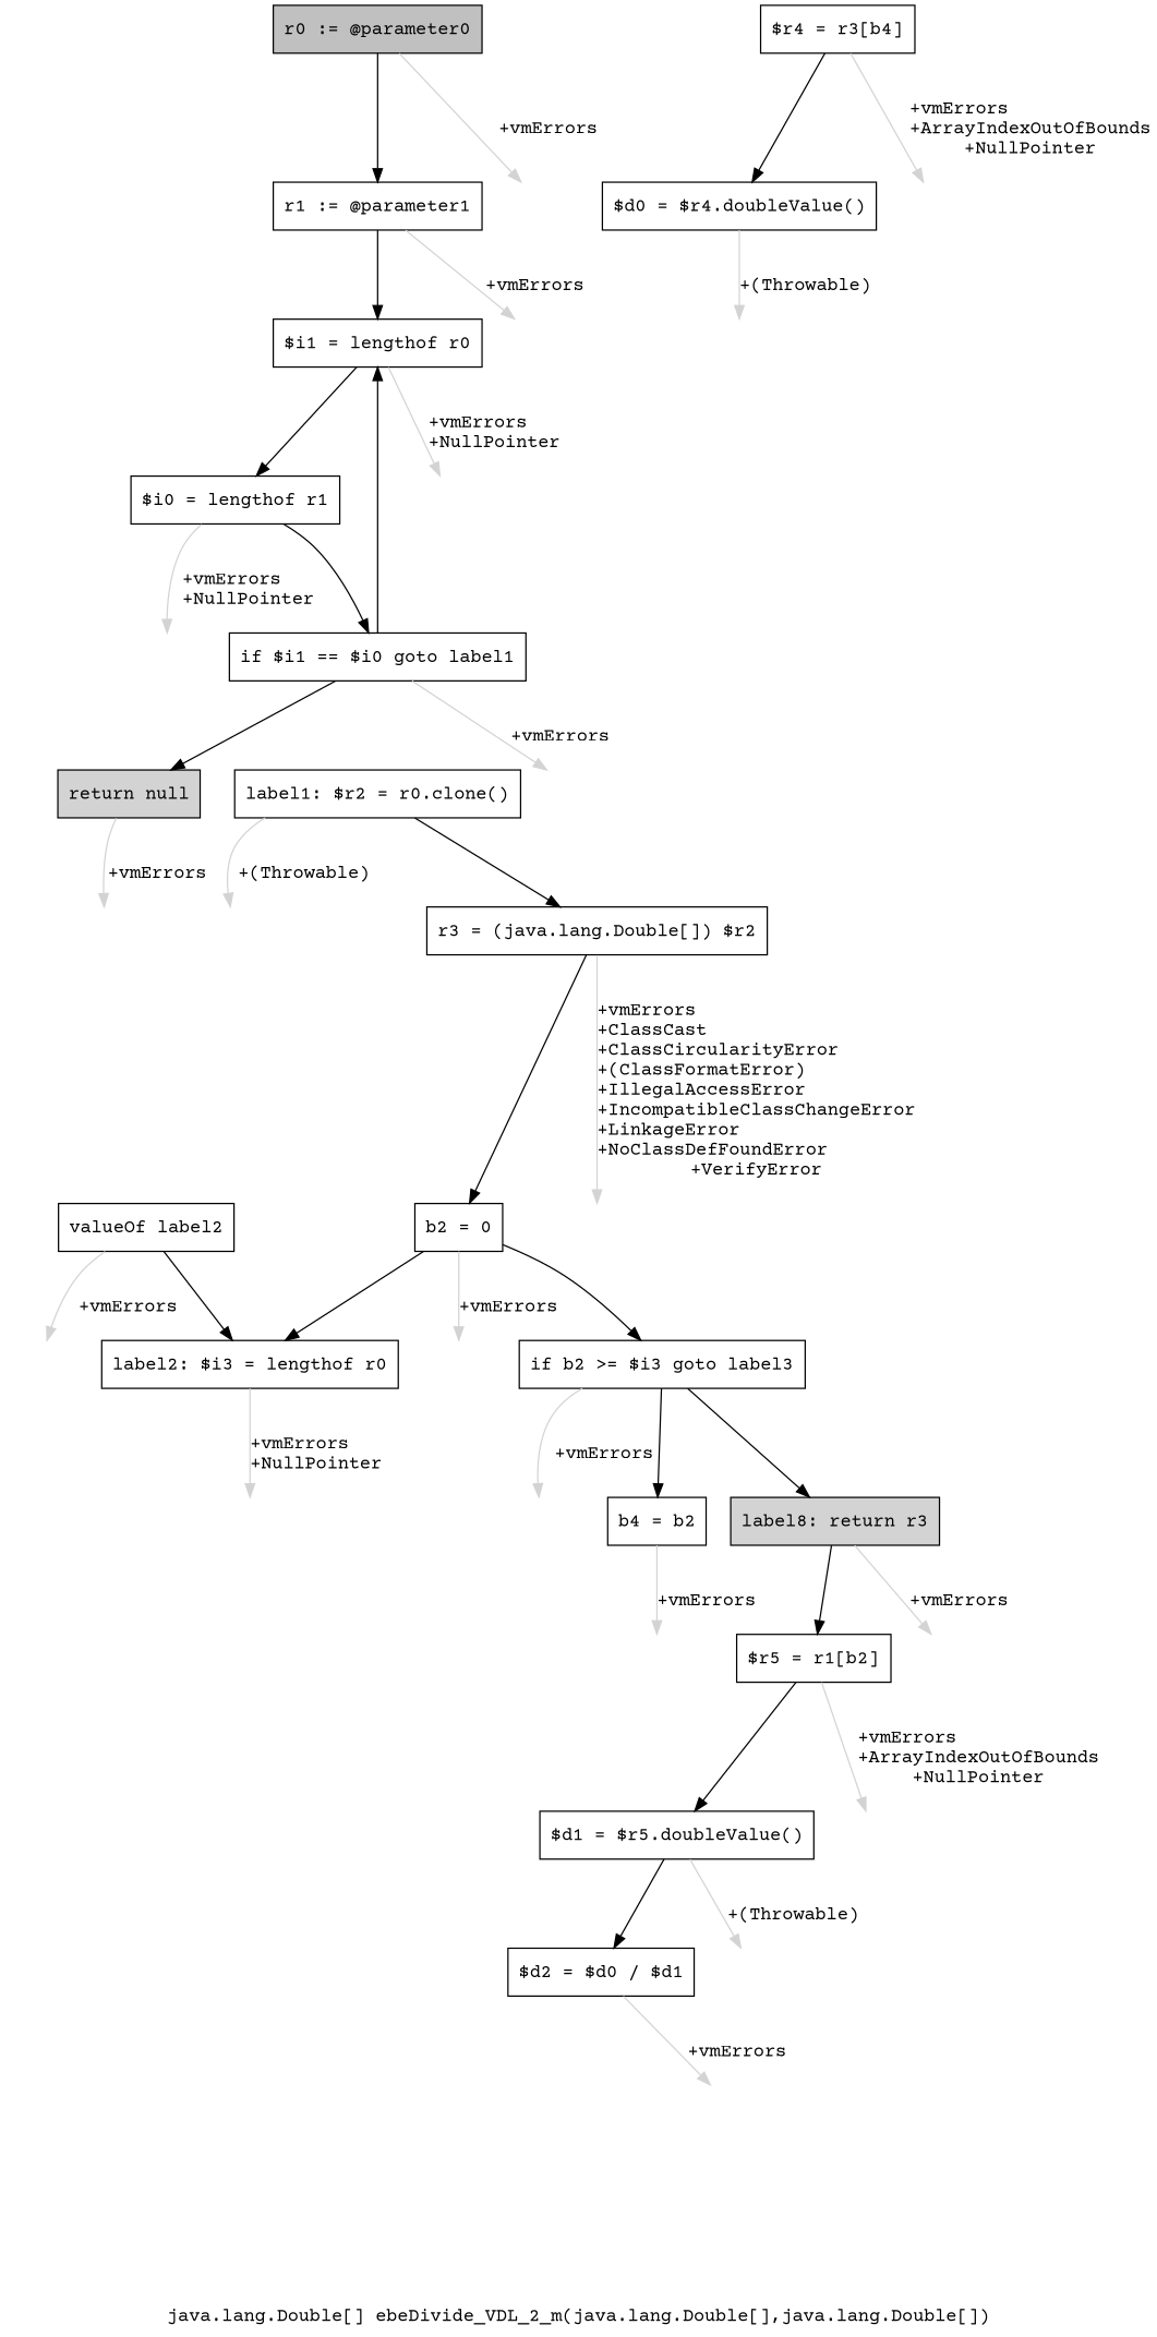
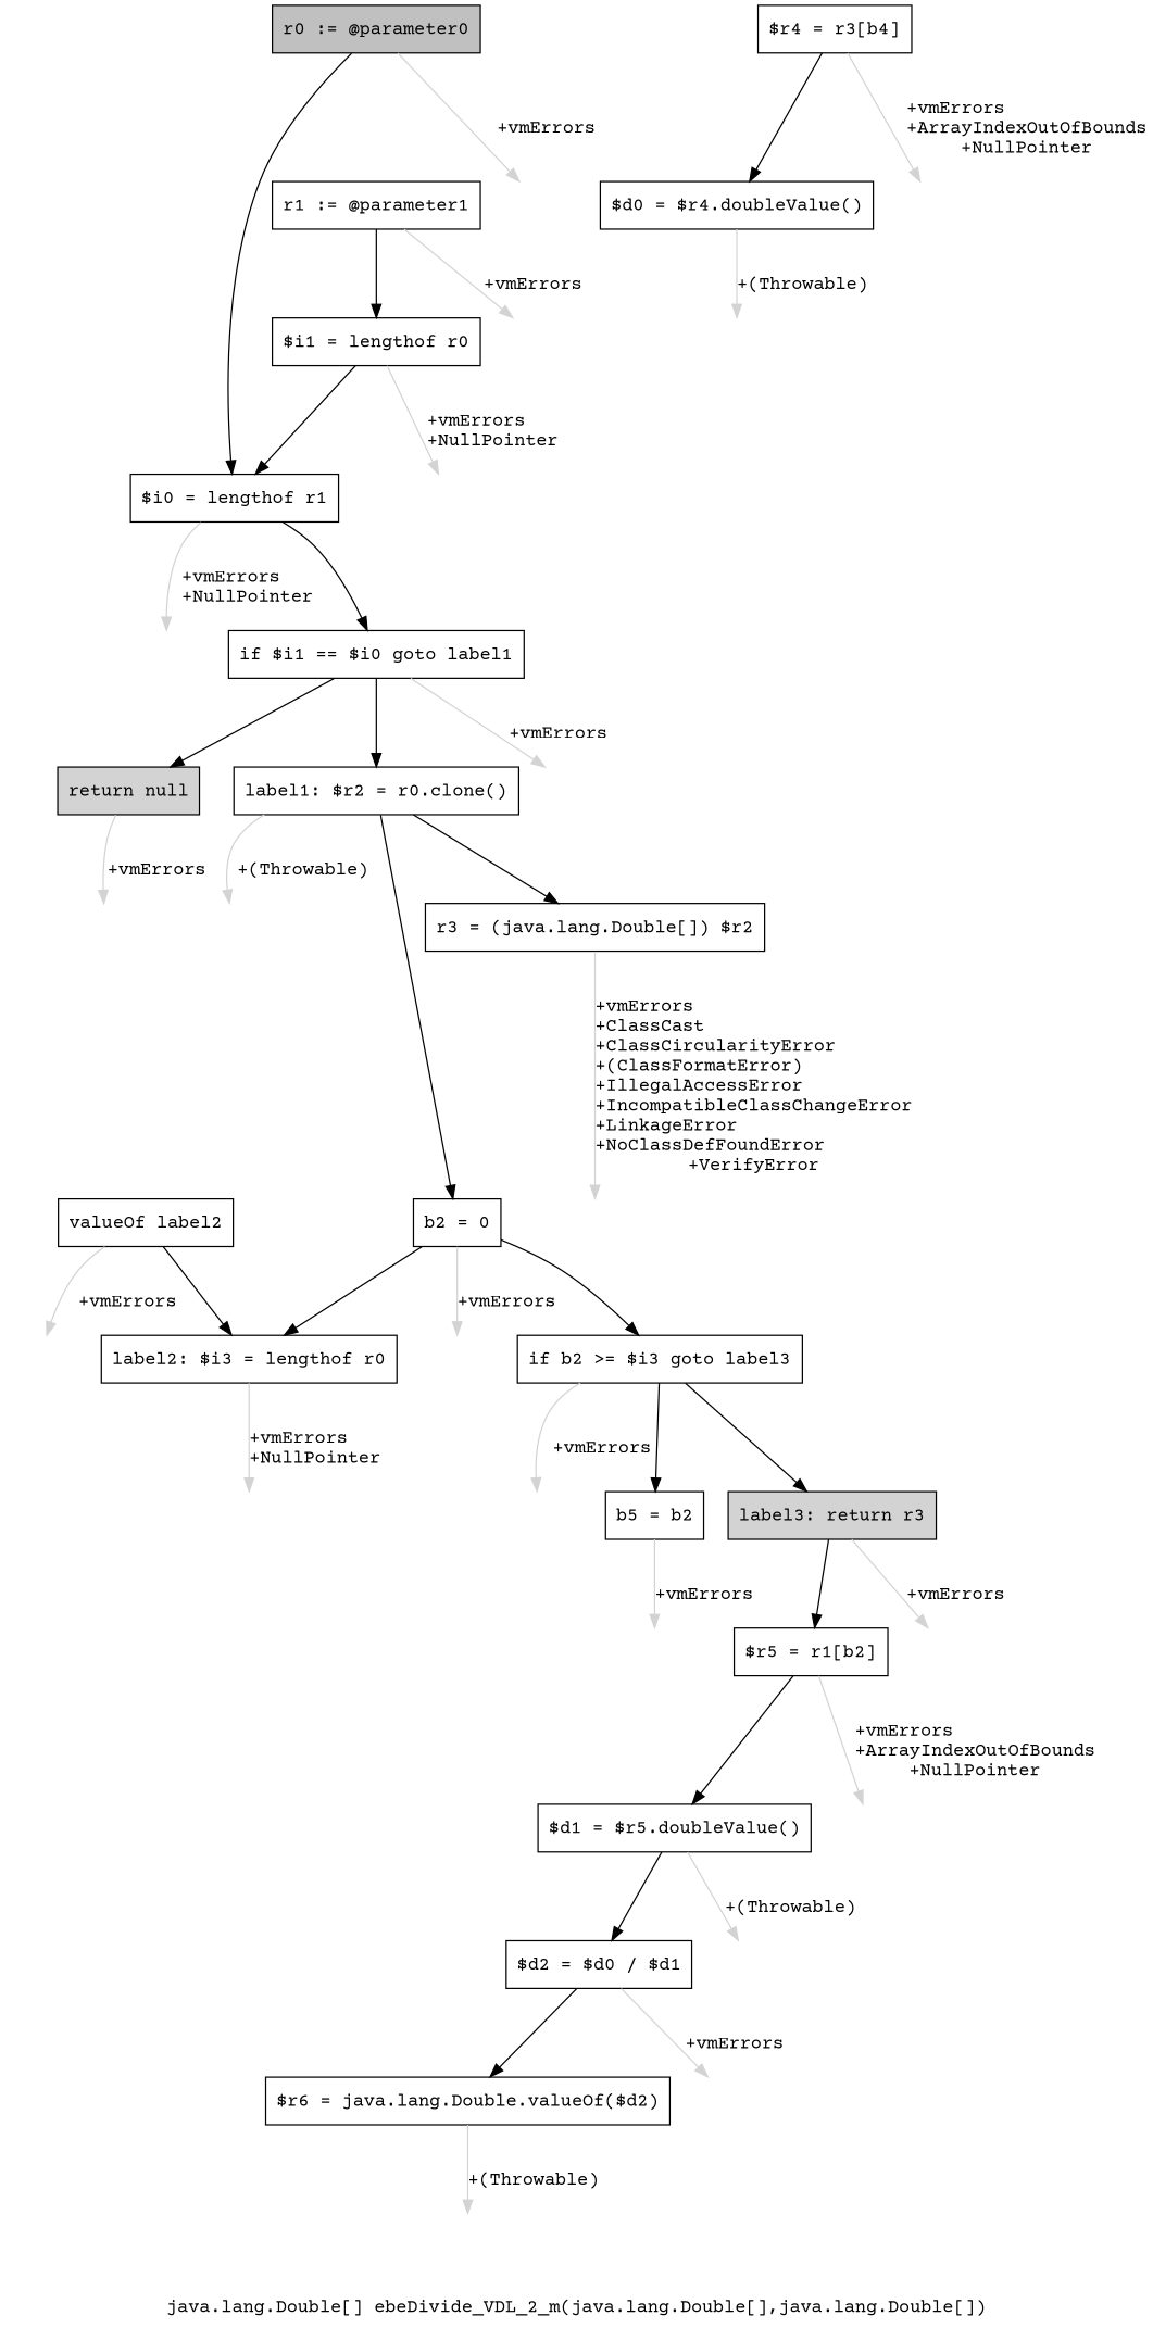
  digraph {
    fontname="Courier Prime"
    label="java.lang.Double[] ebeDivide_VDL_2_m(java.lang.Double[],java.lang.Double[])"
    node [fontname="Courier Prime" shape=box style=invis]
    edge [color=lightgray fontname="Courier Prime"]
    n1 [fillcolor=gray label="r0 := @parameter0" style=filled]
    n2 [label="r1 := @parameter1" style=""]
    n3 [label=Esc]
    n4 [label="$i1 = lengthof r0" style=""]
    n5 [label=Esc]
    n6 [label="$i0 = lengthof r1" style=""]
    n7 [label=Esc]
    n8 [label="if $i1 == $i0 goto label1" style=""]
    n9 [label=Esc]
    n10 [fillcolor=lightgray label="return null" style=filled]
    n11 [label="label1: $r2 = r0.clone()" style=""]
    n12 [label=Esc]
    n13 [label=Esc]
    n14 [label="r3 = (java.lang.Double[]) $r2" style=""]
    n15 [label=Esc]
    n16 [label="b2 = 0" style=""]
    n17 [label=Esc]
    n18 [label="label2: $i3 = lengthof r0" style=""]
    n19 [label=Esc]
    n20 [label="if b2 >= $i3 goto label3" style=""]
    n21 [label=Esc]
-   n22 [label="b4 = b2" style=""]
-   n23 [fillcolor=lightgray label="label8: return r3" style=filled]
+   n22 [label="b5 = b2" style=""]
+   n23 [fillcolor=lightgray label="label3: return r3" style=filled]
    n24 [label=Esc]
    n25 [label=Esc]
    n26 [label=Esc]
    n27 [label="$r5 = r1[b2]" style=""]
    n28 [label="$r4 = r3[b4]" style=""]
    n29 [label="$d0 = $r4.doubleValue()" style=""]
    n30 [label=Esc]
    n31 [label=Esc]
    n32 [label="$d1 = $r5.doubleValue()" style=""]
    n33 [label=Esc]
    n34 [label="$d2 = $d0 / $d1" style=""]
    n35 [label=Esc]
+   n36 [label="$r6 = java.lang.Double.valueOf($d2)" style=""]
    n37 [label=Esc]
    n38 [label=Esc]
    n39 [label="valueOf label2" style=""]
    n40 [label=Esc]
    n41 [label=Esc]
-   n1 -> n2 [color=black]
+   n1 -> n6 [color=black]
    n1 -> n3 [label="\l+vmErrors"]
    n2 -> n4 [color=black]
    n2 -> n5 [label="\l+vmErrors"]
    n4 -> n6 [color=black]
    n4 -> n7 [label="\l+vmErrors\l+NullPointer"]
    n6 -> n8 [color=black]
    n6 -> n9 [label="\l+vmErrors\l+NullPointer"]
    n8 -> n10 [color=black]
-   n8 -> n4 [color=black]
+   n8 -> n11 [color=black]
    n8 -> n12 [label="\l+vmErrors"]
    n10 -> n13 [label="\l+vmErrors"]
    n11 -> n14 [color=black]
    n11 -> n15 [label="\l+(Throwable)"]
-   n14 -> n16 [color=black]
+   n11 -> n16 [color=black]
    n14 -> n17 [label="\l+vmErrors\l+ClassCast\l+ClassCircularityError\l+(ClassFormatError)\l+IllegalAccessError\l+IncompatibleClassChangeError\l+LinkageError\l+NoClassDefFoundError\l+VerifyError"]
    n16 -> n18 [color=black]
    n16 -> n19 [label="\l+vmErrors"]
    n16 -> n20 [color=black]
    n18 -> n21 [label="\l+vmErrors\l+NullPointer"]
    n20 -> n22 [color=black]
    n20 -> n23 [color=black]
    n20 -> n24 [label="\l+vmErrors"]
    n22 -> n25 [label="\l+vmErrors"]
    n23 -> n26 [label="\l+vmErrors"]
    n23 -> n27 [color=black]
    n27 -> n32 [color=black]
    n27 -> n33 [label="\l+vmErrors\l+ArrayIndexOutOfBounds\l+NullPointer"]
    n28 -> n29 [color=black]
    n28 -> n30 [label="\l+vmErrors\l+ArrayIndexOutOfBounds\l+NullPointer"]
    n29 -> n31 [label="\l+(Throwable)"]
    n32 -> n34 [color=black]
    n32 -> n35 [label="\l+(Throwable)"]
+   n34 -> n36 [color=black]
    n34 -> n37 [label="\l+vmErrors"]
+   n36 -> n38 [label="\l+(Throwable)"]
    n39 -> n18 [color=black]
    n39 -> n40 [label="\l+vmErrors"]
  }
